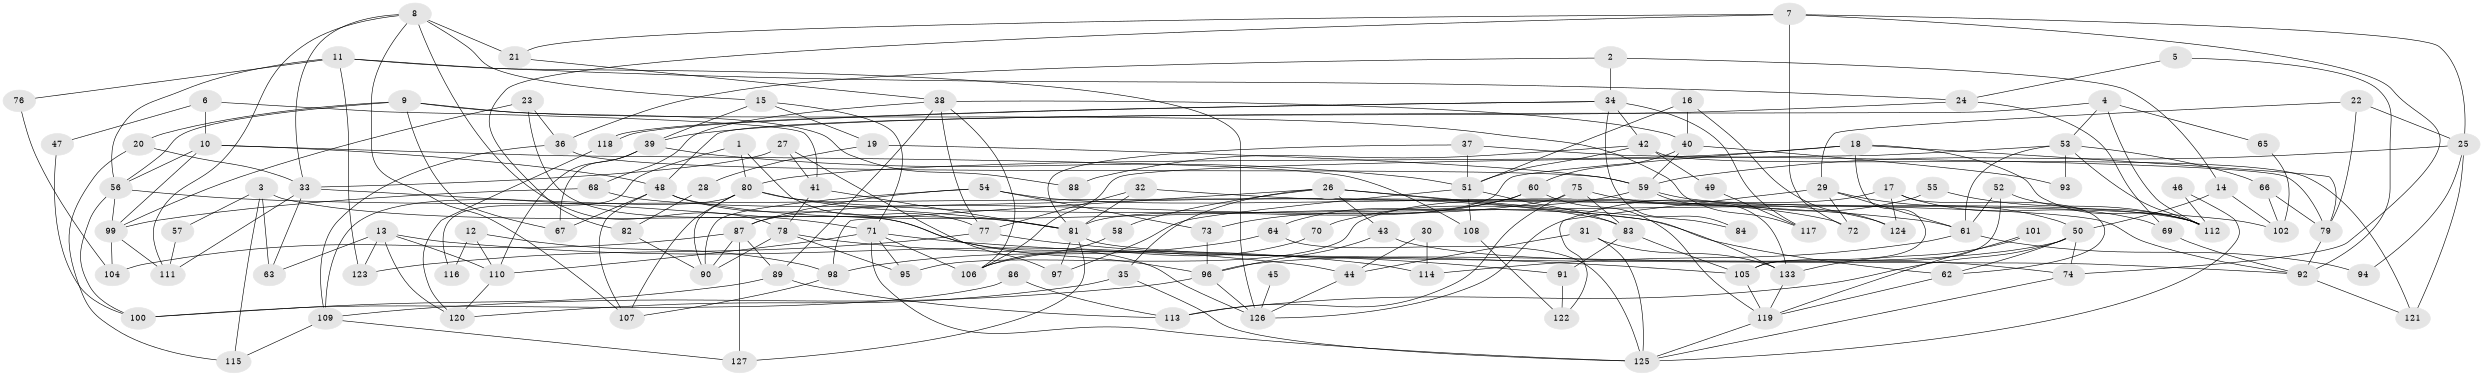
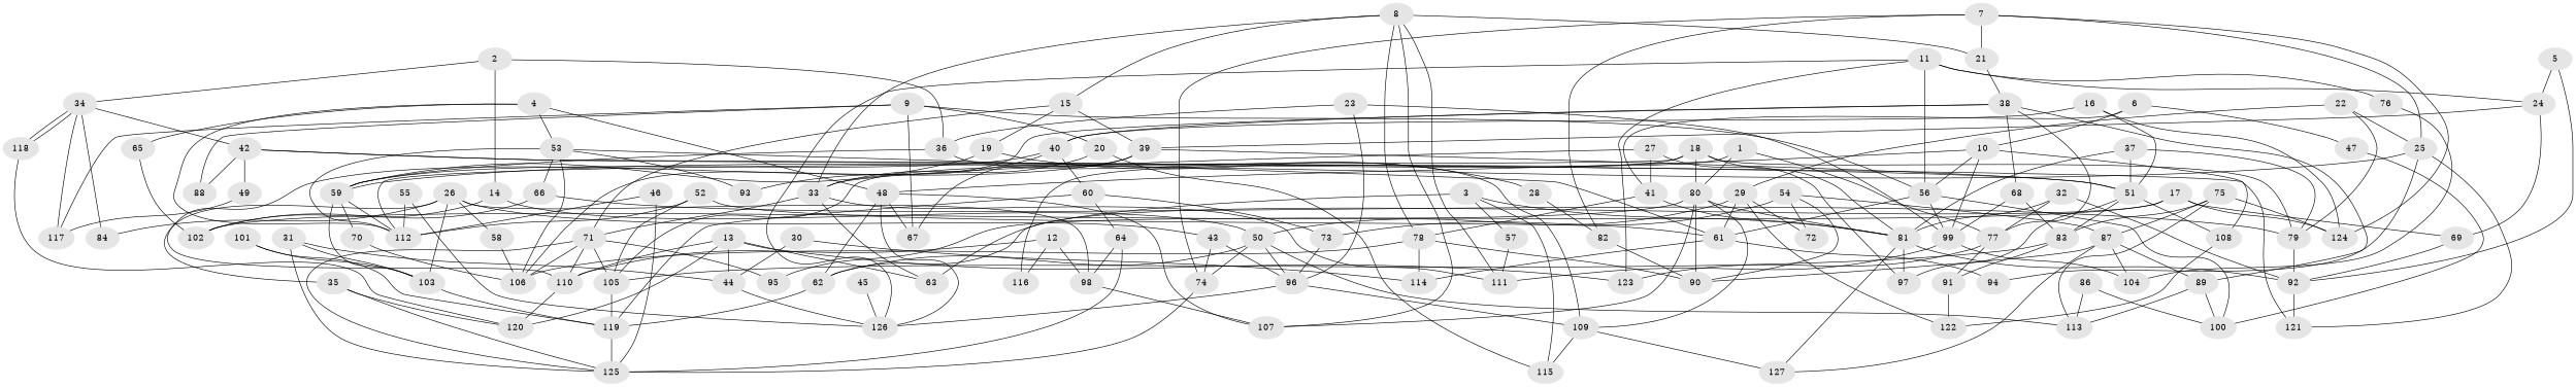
  graph {
    node [color=gray90 style=filled]
    1
    77
    80
    116
    123
    91
    81
    107
    102
    109
    90
    2
    14
    34
    36
    50
    117
    84
    42
    118
    59
    3
    57
    63
    115
    111
    92
    97
    127
    4
    48
    53
    65
    112
    67
    126
    62
    61
    106
    93
    66
    5
    24
    39
    69
    121
    6
    10
    41
    47
    56
    99
    108
    78
    100
    7
    21
    25
    72
    74
    82
    38
    94
    125
    8
    15
    33
    19
    71
    95
    114
    9
    20
    88
    104
    122
    11
    76
    12
    98
    110
    120
    13
    44
    28
    96
    113
    51
    105
    16
    40
    124
    60
    83
    17
    119
    18
    79
-   103 [label=133]
+   103
    70
    68
    89
    22
    29
    23
    26
    35
    43
    58
    27
    30
    31
    32
    49
    37
    73
    64
    45
    46
    52
    54
    87
    55
    75
    86
    101
    1 -- 77
    1 -- 80
    1 -- 116
    77 -- 123
    77 -- 91
    80 -- 81
    80 -- 107
    80 -- 102
    80 -- 109
    80 -- 90
    91 -- 122
    81 -- 92
    81 -- 97
    81 -- 127
    109 -- 115
    109 -- 127
    2 -- 14
    2 -- 34
    2 -- 36
    14 -- 102
    14 -- 50
    34 -- 117
    34 -- 84
    34 -- 42
    34 -- 118
    34 -- 118
    36 -- 109
    36 -- 59
    50 -- 62
    50 -- 74
    50 -- 96
    50 -- 113
    42 -- 121
    42 -- 88
    42 -- 51
    42 -- 49
    118 -- 120
    59 -- 112
    59 -- 103
    59 -- 70
    3 -- 81
    3 -- 57
    3 -- 63
    3 -- 115
    57 -- 111
    92 -- 121
    4 -- 48
    4 -- 53
    4 -- 65
    4 -- 112
    48 -- 107
    48 -- 67
    48 -- 126
    48 -- 62
    53 -- 112
    53 -- 61
    53 -- 106
    53 -- 93
    53 -- 66
    65 -- 102
    62 -- 119
    61 -- 94
    61 -- 114
    66 -- 102
    66 -- 79
    5 -- 92
    5 -- 24
    24 -- 39
    24 -- 69
    39 -- 67
    39 -- 110
    39 -- 51
    69 -- 92
    6 -- 10
    6 -- 41
    6 -- 47
    10 -- 48
    10 -- 56
    10 -- 99
    10 -- 108
    41 -- 81
    41 -- 78
    47 -- 100
    56 -- 61
    56 -- 99
    56 -- 100
    99 -- 111
    99 -- 104
    108 -- 122
    78 -- 90
-   78 -- 95
+   78 -- 106
    78 -- 114
    7 -- 21
    7 -- 25
-   7 -- 72
+   7 -- 124
    7 -- 74
    7 -- 82
    21 -- 38
    25 -- 59
    25 -- 121
    25 -- 94
    74 -- 125
    82 -- 90
    38 -- 77
    38 -- 106
    38 -- 40
    38 -- 68
    38 -- 89
    8 -- 107
    8 -- 111
    8 -- 78
    8 -- 21
    8 -- 15
    8 -- 33
    15 -- 39
    15 -- 19
    15 -- 71
    33 -- 63
    33 -- 111
    33 -- 71
    19 -- 59
    19 -- 28
    71 -- 106
    71 -- 125
    71 -- 95
    71 -- 110
    71 -- 105
    9 -- 117
    9 -- 67
    9 -- 56
    9 -- 20
    9 -- 88
    20 -- 115
    20 -- 33
    11 -- 123
    11 -- 126
    11 -- 24
    11 -- 56
    11 -- 76
    76 -- 104
    12 -- 116
    12 -- 98
    12 -- 110
    98 -- 107
    110 -- 120
    13 -- 123
    13 -- 63
    13 -- 110
    13 -- 120
    13 -- 44
    44 -- 126
    28 -- 82
    96 -- 109
    96 -- 126
    51 -- 97
    51 -- 108
    51 -- 83
    105 -- 119
    16 -- 51
    16 -- 40
    16 -- 124
    40 -- 59
    40 -- 93
    40 -- 60
    60 -- 119
    60 -- 73
    60 -- 64
    83 -- 91
    83 -- 105
    17 -- 62
    17 -- 69
    17 -- 95
    17 -- 124
    119 -- 125
    18 -- 80
    18 -- 81
    18 -- 112
    18 -- 105
    18 -- 79
    79 -- 92
    103 -- 119
    70 -- 106
    68 -- 99
    68 -- 83
    89 -- 100
    89 -- 113
    22 -- 25
    22 -- 79
    22 -- 29
    29 -- 50
    29 -- 61
    29 -- 72
    29 -- 122
    23 -- 36
    23 -- 99
    23 -- 96
    26 -- 84
    26 -- 98
    26 -- 103
    26 -- 35
    26 -- 43
    26 -- 58
    35 -- 125
    35 -- 120
    43 -- 74
    43 -- 96
    58 -- 106
    27 -- 97
    27 -- 41
    27 -- 33
    30 -- 114
    30 -- 44
    31 -- 125
    31 -- 44
    31 -- 103
    32 -- 77
    32 -- 81
    32 -- 92
    49 -- 117
    37 -- 81
    37 -- 51
    37 -- 79
    73 -- 96
    64 -- 125
    64 -- 98
    45 -- 126
    46 -- 112
    46 -- 125
    52 -- 112
    52 -- 61
    52 -- 105
    54 -- 90
    54 -- 72
    54 -- 73
    54 -- 87
    87 -- 90
    87 -- 127
    87 -- 104
    87 -- 89
    55 -- 112
    55 -- 126
    75 -- 113
    75 -- 124
    75 -- 83
    75 -- 87
    86 -- 100
    86 -- 113
    101 -- 119
    101 -- 103
  }
